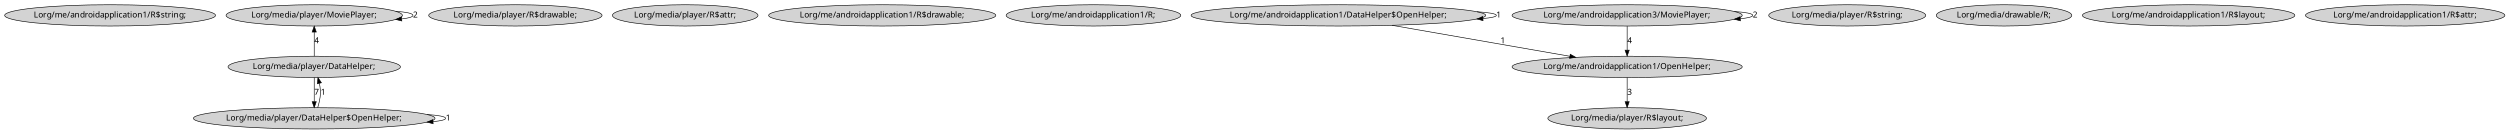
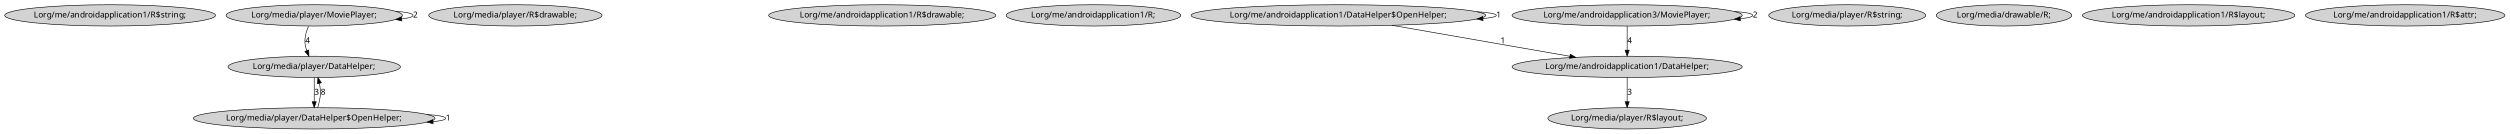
  digraph {
    fontname="Noto Sans"
    node [fontname="Noto Sans" style=filled]
    edge [fontname="Noto Sans" style=solid weight=1]
    "Lorg/me/androidapplication1/R$string;"
    "Lorg/media/player/MoviePlayer;"
    "Lorg/media/player/DataHelper;"
    "Lorg/media/player/DataHelper$OpenHelper;"
    "Lorg/media/player/R$drawable;"
-   "Lorg/media/player/R$attr;"
    "Lorg/me/androidapplication1/R$drawable;"
    "Lorg/me/androidapplication1/R;"
-   "Lorg/me/androidapplication1/DataHelper;" [label="Lorg/me/androidapplication1/OpenHelper;"]
+   "Lorg/me/androidapplication1/DataHelper;"
    "Lorg/media/player/R$layout;"
    "Lorg/me/androidapplication1/DataHelper$OpenHelper;"
    "Lorg/media/player/R$string;"
    n13 [label="Lorg/media/drawable/R;"]
    "Lorg/me/androidapplication1/R$layout;"
    n15 [label="Lorg/me/androidapplication3/MoviePlayer;"]
    "Lorg/me/androidapplication1/R$attr;"
    "Lorg/media/player/MoviePlayer;" -> "Lorg/media/player/MoviePlayer;" [label=2 weight=2]
-   "Lorg/media/player/DataHelper;" -> "Lorg/media/player/MoviePlayer;" [label=4 weight=4]
-   "Lorg/media/player/DataHelper;" -> "Lorg/media/player/DataHelper$OpenHelper;" [label=7 weight=3]
-   "Lorg/media/player/DataHelper$OpenHelper;" -> "Lorg/media/player/DataHelper;" [label=1]
+   "Lorg/media/player/MoviePlayer;" -> "Lorg/media/player/DataHelper;" [label=4 weight=4]
+   "Lorg/media/player/DataHelper;" -> "Lorg/media/player/DataHelper$OpenHelper;" [label=3 weight=3]
+   "Lorg/media/player/DataHelper$OpenHelper;" -> "Lorg/media/player/DataHelper;" [label=8]
    "Lorg/media/player/DataHelper$OpenHelper;" -> "Lorg/media/player/DataHelper$OpenHelper;" [label=1]
    "Lorg/me/androidapplication1/DataHelper;" -> "Lorg/media/player/R$layout;" [label=3 weight=3]
    "Lorg/me/androidapplication1/DataHelper$OpenHelper;" -> "Lorg/me/androidapplication1/DataHelper;" [label=1]
    "Lorg/me/androidapplication1/DataHelper$OpenHelper;" -> "Lorg/me/androidapplication1/DataHelper$OpenHelper;" [label=1]
    n15 -> "Lorg/me/androidapplication1/DataHelper;" [label=4 weight=4]
    n15 -> n15 [label=2 weight=2]
  }
